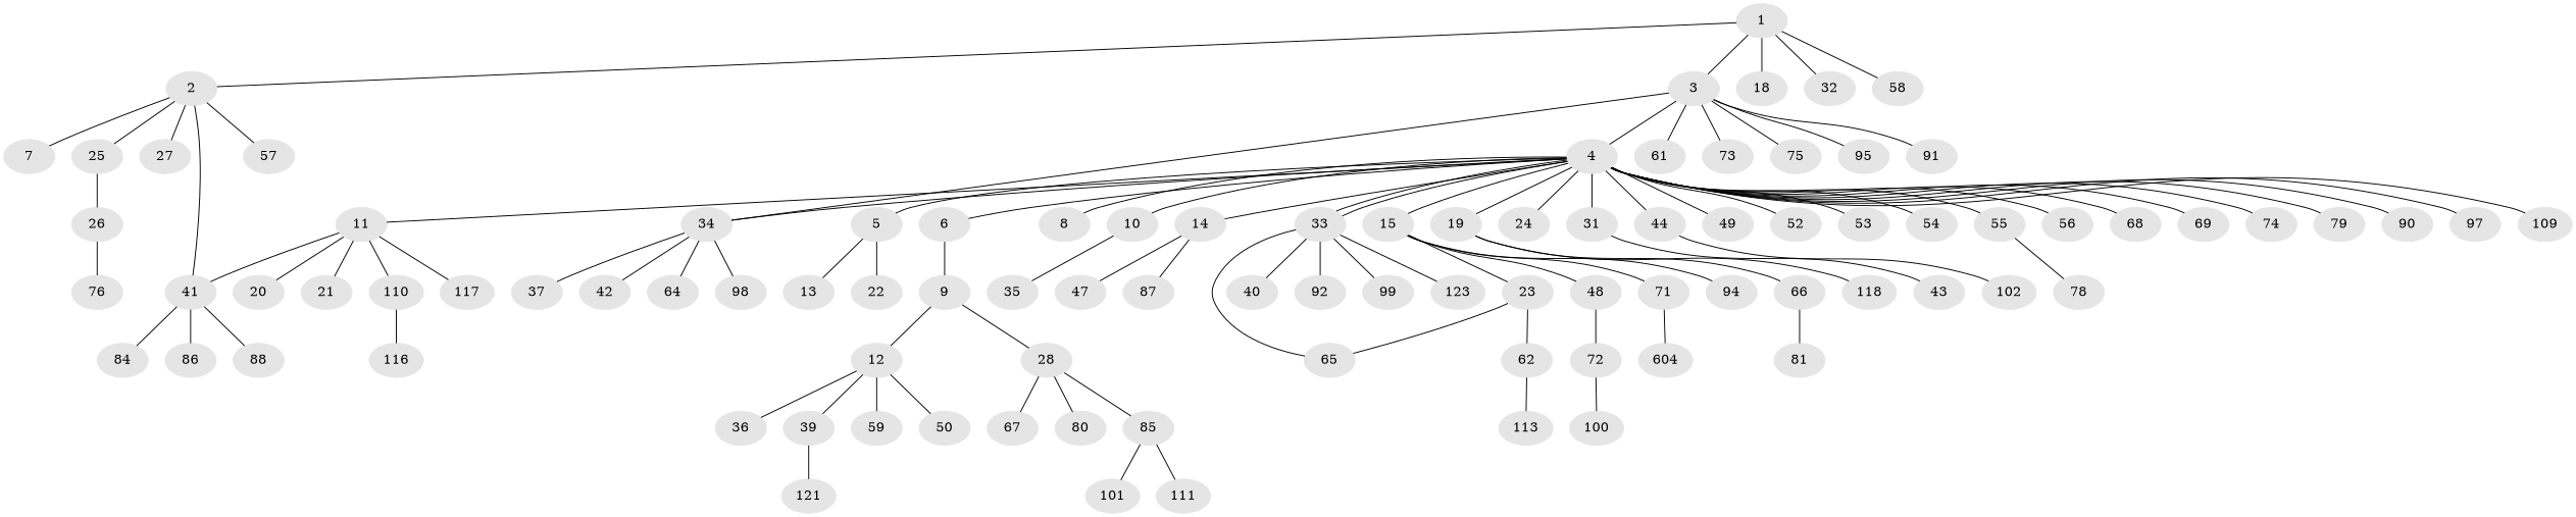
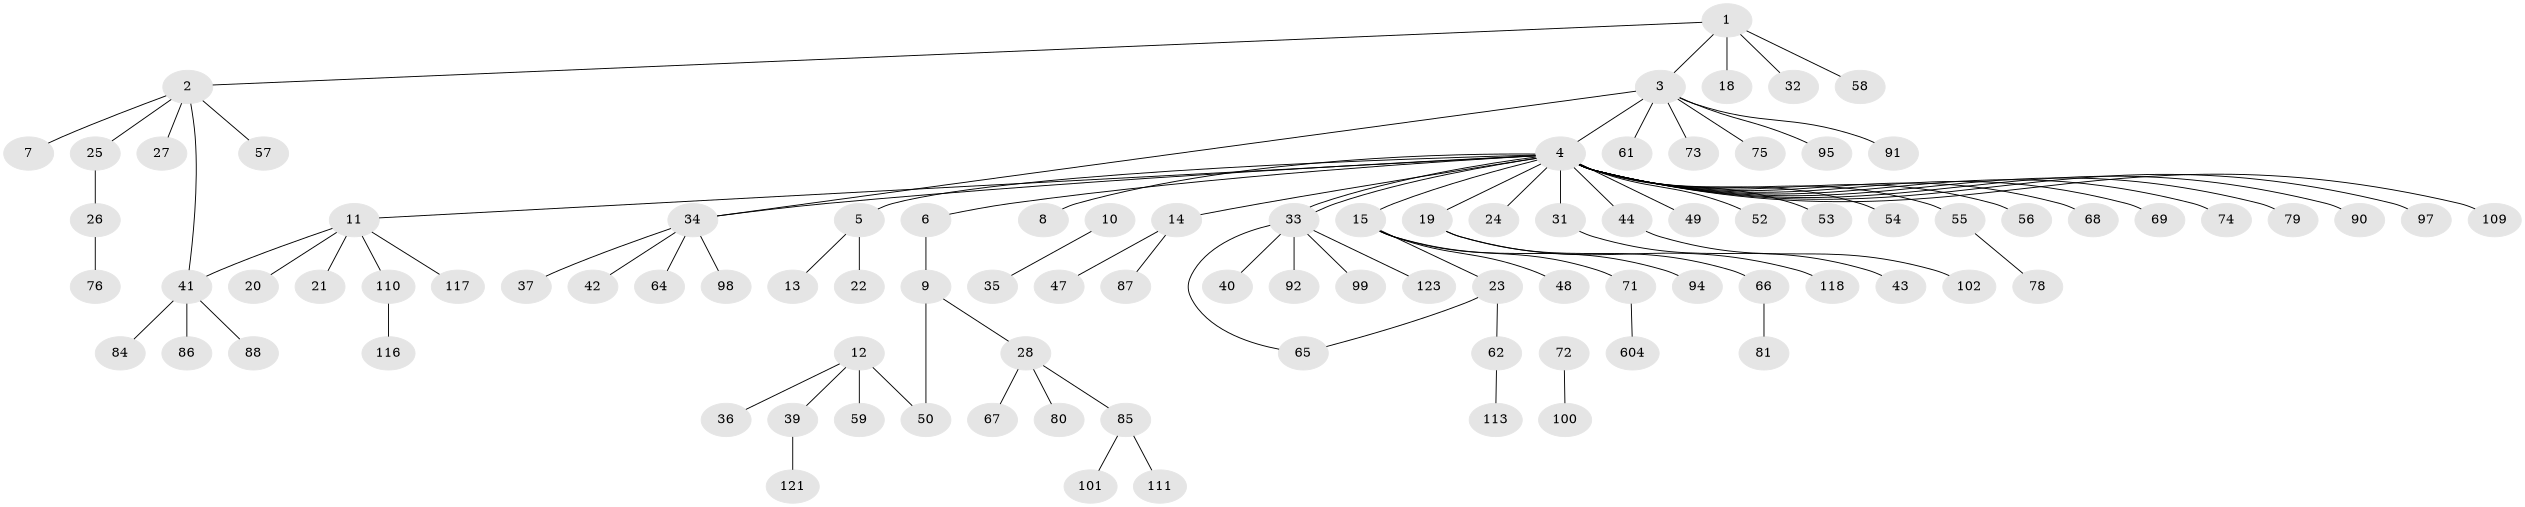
  graph {
    node [color=gray90 style=filled]
    1 [super="+112"]
    2 [super="+45"]
    3 [super="+114"]
    18
    32
    58
    7
    25
    27
    41 [super="+89"]
    57
    4 [super="+70"]
    34 [super="+106"]
    61
    73
    75
    95
    91
    26 [super="+119"]
    84
    86
    88
    5 [super="+51"]
    6 [super="+17"]
    8 [super="+38"]
    10
    11 [super="+83"]
    14 [super="+122"]
    15 [super="+30"]
    19
    24
    31
    33 [super="+63"]
    44 [super="+60"]
    49 [super="+93"]
    52
    53
    54
    55
    56
    68 [super="+115"]
    69 [super="+105"]
    74
    79
    90
    97
    109
    37
    42
    64
    98
    13
    22
    9 [super="+16"]
    35
    20
    21
    110
    117
    47
    87
    23
    48 [super="+96"]
    71 [super="+82"]
    94
    66
    118
    43
    65
    40
    92
    99
    123
    102 [super="+108"]
    78
    12 [super="+29"]
    28 [super="+46"]
    36
    39 [super="+77"]
    50
    59
    67
    80
    85
    116
    121
    62 [super="+120"]
    72 [super="+107"]
    n89 [label=604]
    81
    113
    76
    101 [super="+103"]
    111
    100
    1 -- 2
    1 -- 3
    1 -- 18
    1 -- 32
    1 -- 58
    2 -- 7
    2 -- 25
    2 -- 27
    2 -- 41
    2 -- 57
    3 -- 4
    3 -- 34
    3 -- 61
    3 -- 73
    3 -- 75
    3 -- 95
    3 -- 91
    25 -- 26
    41 -- 84
    41 -- 86
    41 -- 88
    4 -- 34
    4 -- 5
    4 -- 6
    4 -- 8
-   4 -- 10
    4 -- 11
    4 -- 14
    4 -- 15
    4 -- 19
    4 -- 24
    4 -- 31
    4 -- 33
    4 -- 33
    4 -- 44
    4 -- 49
    4 -- 52
    4 -- 53
    4 -- 54
    4 -- 55
    4 -- 56
    4 -- 68
    4 -- 69
    4 -- 74
    4 -- 79
    4 -- 90
    4 -- 97
    4 -- 109
    34 -- 37
    34 -- 42
    34 -- 64
    34 -- 98
    26 -- 76
    5 -- 13
    5 -- 22
    6 -- 9
    10 -- 35
    11 -- 41
    11 -- 20
    11 -- 21
    11 -- 110
    11 -- 117
    14 -- 47
    14 -- 87
    15 -- 23
    15 -- 48
    15 -- 71
    15 -- 94
    19 -- 66
    19 -- 118
    31 -- 43
    33 -- 65
    33 -- 40
    33 -- 92
    33 -- 99
    33 -- 123
    44 -- 102
    55 -- 78
-   9 -- 12
+   9 -- 50
    9 -- 28
    110 -- 116
    23 -- 65
    23 -- 62
-   48 -- 72
    71 -- n89
    66 -- 81
    12 -- 36
    12 -- 39
    12 -- 50
    12 -- 59
    28 -- 67
    28 -- 80
    28 -- 85
    39 -- 121
    85 -- 101
    85 -- 111
    62 -- 113
    72 -- 100
  }
